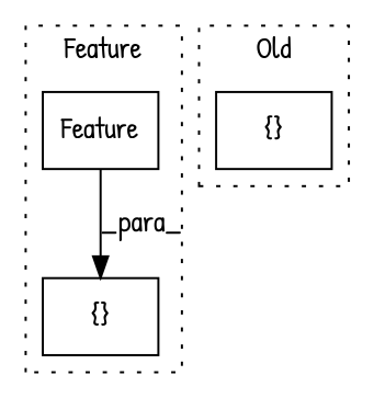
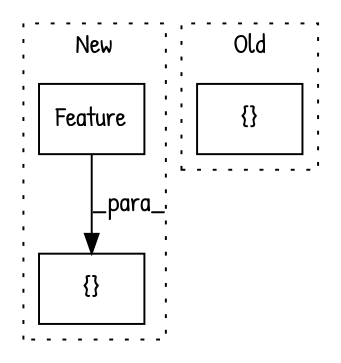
  digraph {
    fontname="Patrick Hand"
    node [a=4 l="1,1" shape=box fontname="Patrick Hand"]
    n1 [a=32 l=9 label=Feature s=675]
    n2 [label="{}" s="1103,1119"]
    n3 [label="{}" s="953,968"]
    subgraph cluster_1 {
-     label=Feature
+     label=New
      style=dotted
      n1
      n2
    }
    subgraph cluster_2 {
      label=Old
      style=dotted
      n3
    }
    n1 -> n2 [label=_para_ fontname="Patrick Hand"]
  }
